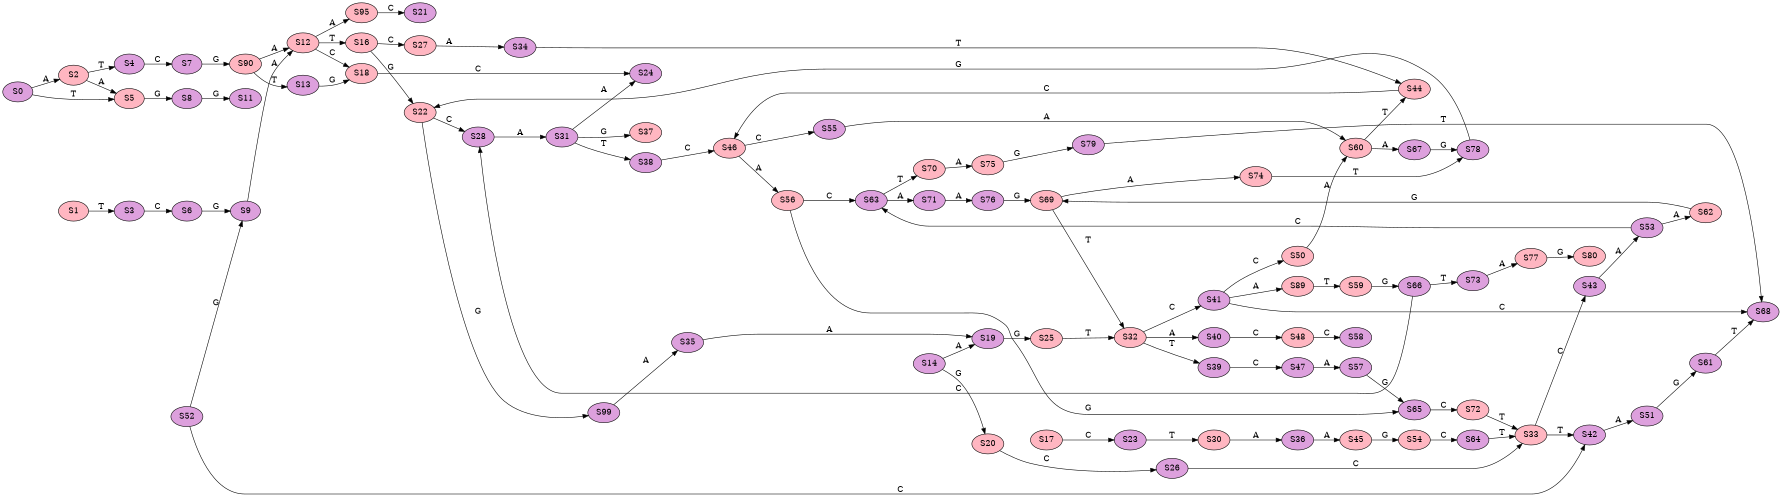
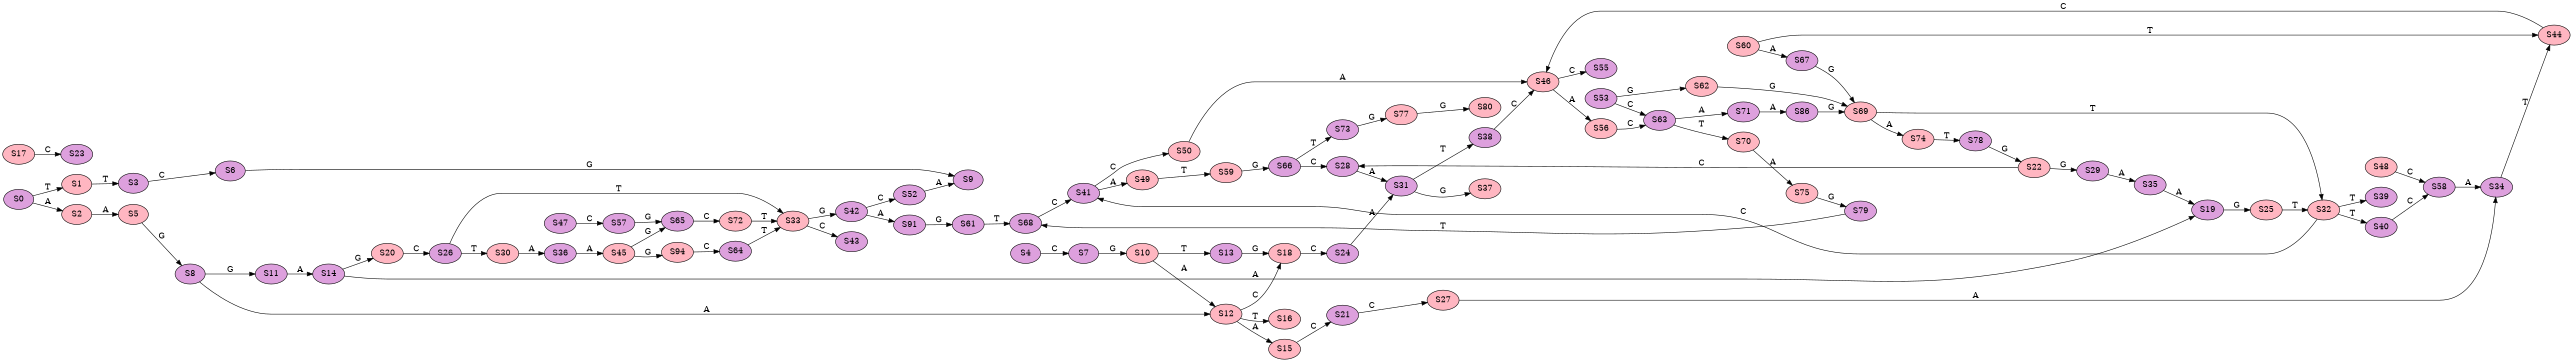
  strict digraph {
    rankdir=LR
    node [fillcolor=plum style=filled]
    S1 [fillcolor=lightpink]
    S0
    S2 [fillcolor=lightpink]
    S3
    S4
    S5 [fillcolor=lightpink]
    S6
    S7
    S8
    S9
-   S10 [fillcolor=lightpink label=S90]
+   S10 [fillcolor=lightpink]
    S11
    S12 [fillcolor=lightpink]
    S13
    S14
-   S15 [fillcolor=lightpink label=S95]
+   S15 [fillcolor=lightpink]
    S16 [fillcolor=lightpink]
    S18 [fillcolor=lightpink]
    S19
    S20 [fillcolor=lightpink]
    S21
    S22 [fillcolor=lightpink]
    S17 [fillcolor=lightpink]
    S23
    S24
    S25 [fillcolor=lightpink]
    S26
    S27 [fillcolor=lightpink]
    S28
-   S29 [label=S99]
+   S29
    S30 [fillcolor=lightpink]
    S31
    S32 [fillcolor=lightpink]
    S33 [fillcolor=lightpink]
    S34
    S35
    S36
    S37 [fillcolor=lightpink]
    S38
    S39
    S40
    S41
    S42
    S43
    S44 [fillcolor=lightpink]
    S45 [fillcolor=lightpink]
    S46 [fillcolor=lightpink]
    S47
    S48 [fillcolor=lightpink]
-   S49 [fillcolor=lightpink label=S89]
+   S49 [fillcolor=lightpink]
    S50 [fillcolor=lightpink]
-   S51
+   S51 [label=S91]
    S52
    S53
-   S54 [fillcolor=lightpink]
+   S54 [fillcolor=lightpink label=S94]
    S55
    S56 [fillcolor=lightpink]
    S57
    S58
    S59 [fillcolor=lightpink]
    S60 [fillcolor=lightpink]
    S61
    S62 [fillcolor=lightpink]
    S63
    S64
    S65
    S66
    S67
    S68
    S69 [fillcolor=lightpink]
    S70 [fillcolor=lightpink]
    S71
    S72 [fillcolor=lightpink]
    S73
    S74 [fillcolor=lightpink]
    S75 [fillcolor=lightpink]
-   S76
+   S76 [label=S86]
    S77 [fillcolor=lightpink]
    S78
    S79
    S80 [fillcolor=lightpink]
    S1 -> S3 [label=T]
-   S0 -> S5 [label=T]
+   S0 -> S1 [label=T]
    S0 -> S2 [label=A]
-   S2 -> S4 [label=T]
    S2 -> S5 [label=A]
    S3 -> S6 [label=C]
    S4 -> S7 [label=C]
    S5 -> S8 [label=G]
    S6 -> S9 [label=G]
    S7 -> S10 [label=G]
    S8 -> S11 [label=G]
-   S9 -> S12 [label=A]
+   S8 -> S12 [label=A]
    S10 -> S12 [label=A]
    S10 -> S13 [label=T]
+   S11 -> S14 [label=A]
    S12 -> S15 [label=A]
    S12 -> S16 [label=T]
    S12 -> S18 [label=C]
    S13 -> S18 [label=G]
    S14 -> S19 [label=A]
    S14 -> S20 [label=G]
    S15 -> S21 [label=C]
-   S16 -> S22 [label=G]
    S18 -> S24 [label=C]
    S19 -> S25 [label=G]
    S20 -> S26 [label=C]
-   S16 -> S27 [label=C]
+   S21 -> S27 [label=C]
    S22 -> S28 [label=C]
    S22 -> S29 [label=G]
    S17 -> S23 [label=C]
-   S23 -> S30 [label=T]
-   S31 -> S24 [label=A]
+   S26 -> S30 [label=T]
+   S24 -> S31 [label=A]
    S25 -> S32 [label=T]
-   S26 -> S33 [label=C]
+   S26 -> S33 [label=T]
    S27 -> S34 [label=A]
    S28 -> S31 [label=A]
    S29 -> S35 [label=A]
    S30 -> S36 [label=A]
    S31 -> S37 [label=G]
    S31 -> S38 [label=T]
    S32 -> S39 [label=T]
-   S32 -> S40 [label=A]
+   S32 -> S40 [label=T]
    S32 -> S41 [label=C]
-   S33 -> S42 [label=T]
+   S33 -> S42 [label=G]
    S33 -> S43 [label=C]
    S34 -> S44 [label=T]
    S35 -> S19 [label=A]
    S36 -> S45 [label=A]
    S38 -> S46 [label=C]
-   S39 -> S47 [label=C]
-   S40 -> S48 [label=C]
+   S40 -> S58 [label=C]
    S41 -> S49 [label=A]
    S41 -> S50 [label=C]
    S42 -> S51 [label=A]
-   S52 -> S42 [label=C]
-   S43 -> S53 [label=A]
+   S42 -> S52 [label=C]
    S44 -> S46 [label=C]
    S45 -> S54 [label=G]
    S46 -> S55 [label=C]
    S46 -> S56 [label=A]
-   S47 -> S57 [label=A]
+   S47 -> S57 [label=C]
    S48 -> S58 [label=C]
    S49 -> S59 [label=T]
-   S50 -> S60 [label=A]
+   S50 -> S46 [label=A]
    S51 -> S61 [label=G]
-   S52 -> S9 [label=G]
-   S53 -> S62 [label=A]
+   S52 -> S9 [label=A]
+   S53 -> S62 [label=G]
    S53 -> S63 [label=C]
    S54 -> S64 [label=C]
-   S55 -> S60 [label=A]
    S56 -> S63 [label=C]
-   S56 -> S65 [label=G]
+   S45 -> S65 [label=G]
    S57 -> S65 [label=G]
+   S58 -> S34 [label=A]
    S59 -> S66 [label=G]
    S60 -> S44 [label=T]
    S60 -> S67 [label=A]
    S61 -> S68 [label=T]
    S62 -> S69 [label=G]
    S63 -> S70 [label=T]
    S63 -> S71 [label=A]
    S64 -> S33 [label=T]
    S65 -> S72 [label=C]
    S66 -> S28 [label=C]
    S66 -> S73 [label=T]
-   S67 -> S78 [label=G]
-   S41 -> S68 [label=C]
+   S67 -> S69 [label=G]
+   S68 -> S41 [label=C]
    S69 -> S32 [label=T]
    S69 -> S74 [label=A]
    S70 -> S75 [label=A]
    S71 -> S76 [label=A]
    S72 -> S33 [label=T]
-   S73 -> S77 [label=A]
+   S73 -> S77 [label=G]
    S74 -> S78 [label=T]
    S75 -> S79 [label=G]
    S76 -> S69 [label=G]
    S77 -> S80 [label=G]
    S78 -> S22 [label=G]
    S79 -> S68 [label=T]
  }
